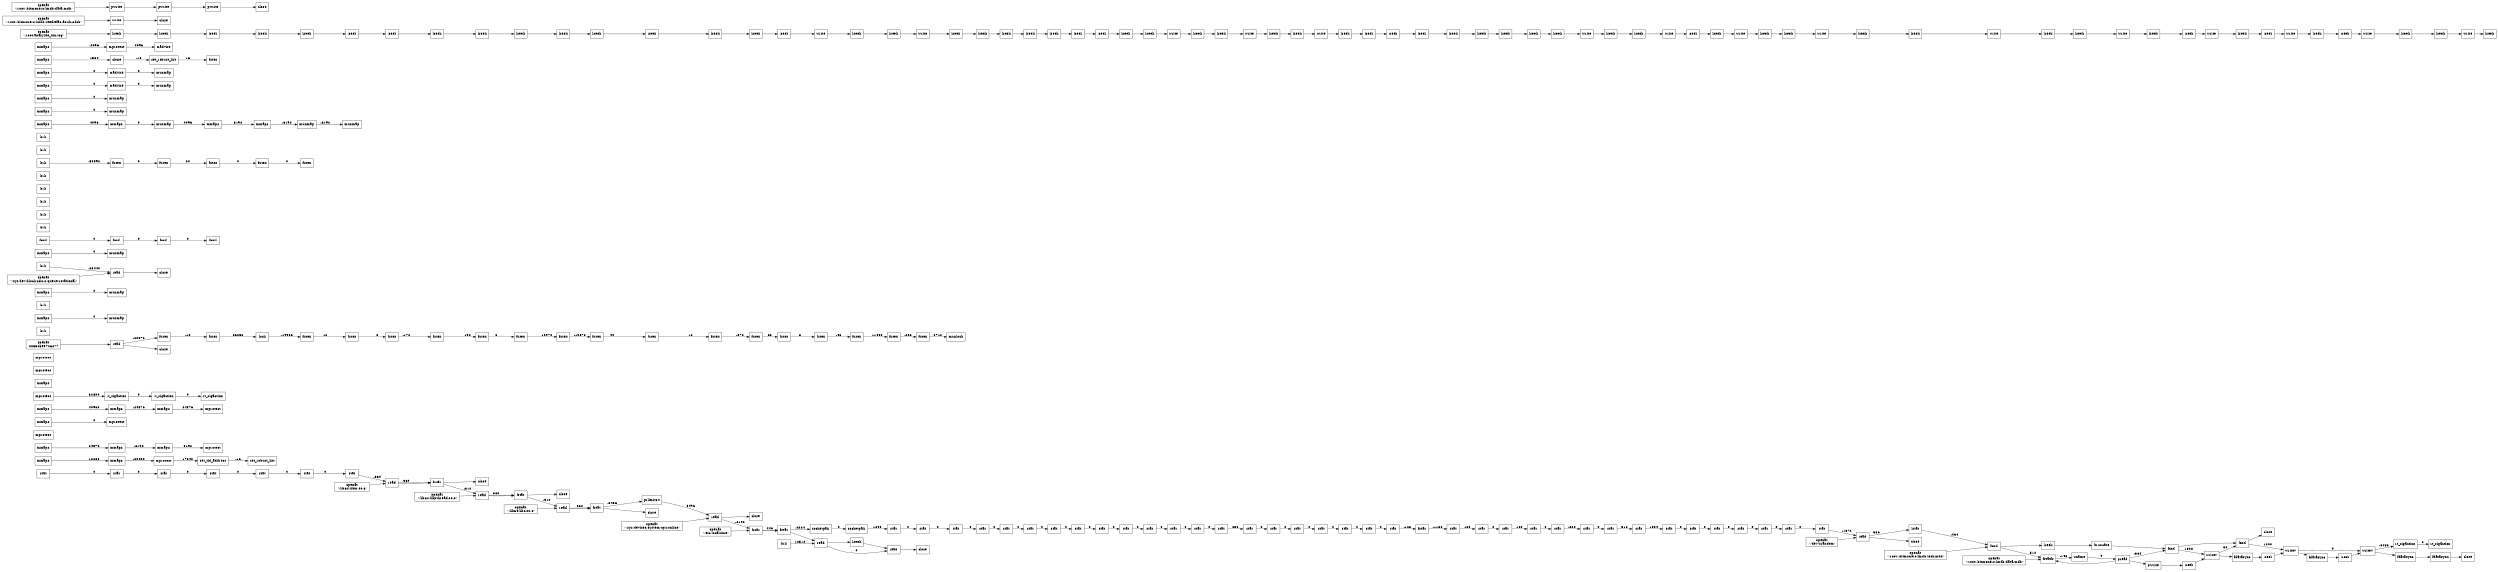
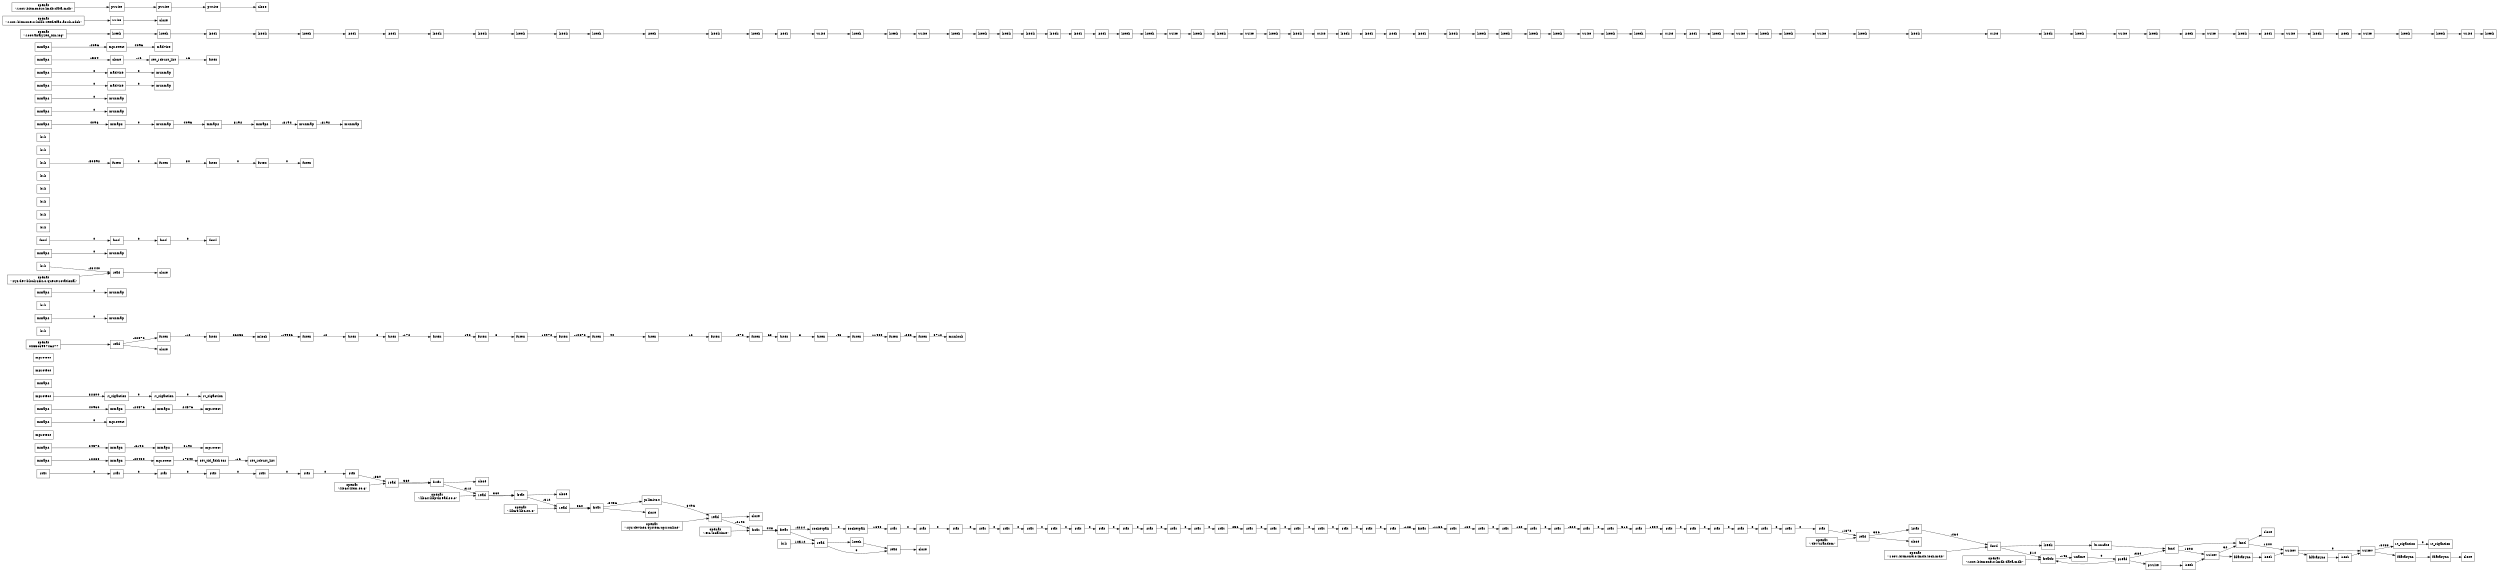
  digraph {
    rankdir=LR
    node [shape=box]
    n1 [label=stat]
    n2 [label=stat]
    n3 [label=stat]
    n4 [label=stat]
    n5 [label=stat]
    n6 [label=stat]
    n7 [label=stat]
    n8 [label=read]
    n9 [label=fstat]
    n10 [label=read]
    n11 [label=close]
    n12 [label=fstat]
    n13 [label=read]
    n14 [label=close]
    n15 [label=fstat]
    n16 [label=prlimit64]
    n17 [label=close]
    n18 [label=read]
    n19 [label=fstat]
    n20 [label=close]
    n21 [label=fstat]
    n22 [label=socketpair]
    n23 [label=read]
    n24 [label=socketpair]
    n25 [label=read]
    n26 [label=lseek]
    n27 [label=stat]
    n28 [label=stat]
    n29 [label=stat]
    n30 [label=stat]
    n31 [label=stat]
    n32 [label=stat]
    n33 [label=stat]
    n34 [label=stat]
    n35 [label=stat]
    n36 [label=stat]
    n37 [label=stat]
    n38 [label=stat]
    n39 [label=stat]
    n40 [label=stat]
    n41 [label=stat]
    n42 [label=stat]
    n43 [label=stat]
    n44 [label=stat]
    n45 [label=stat]
    n46 [label=stat]
    n47 [label=stat]
    n48 [label=fstat]
    n49 [label=stat]
    n50 [label=stat]
    n51 [label=stat]
    n52 [label=stat]
    n53 [label=stat]
    n54 [label=stat]
    n55 [label=stat]
    n56 [label=stat]
    n57 [label=stat]
    n58 [label=stat]
    n59 [label=stat]
    n60 [label=stat]
    n61 [label=stat]
    n62 [label=stat]
    n63 [label=stat]
    n64 [label=read]
    n65 [label=lstat]
    n66 [label=close]
    n67 [label=fcntl]
    n68 [label=fstatfs]
    n69 [label=lseek]
    n70 [label=uname]
    n71 [label=ftruncate]
    n72 [label=pread]
    n73 [label=fcntl]
    n74 [label=pwrite]
    n75 [label=writev]
    n76 [label=fcntl]
    n77 [label=lseek]
    n78 [label=fdatasync]
    n79 [label=writev]
    n80 [label=close]
    n81 [label=lseek]
    n82 [label=writev]
    n83 [label=fdatasync]
    n84 [label=rt_sigaction]
    n85 [label=fdatasync]
    n86 [label=lseek]
    n87 [label=rt_sigaction]
    n88 [label=fdatasync]
    n89 [label=mmap2]
    n90 [label=mmap2]
    n91 [label=mprotect]
    n92 [label=set_tid_address]
    n93 [label=set_robust_list]
    n94 [label=mmap2]
    n95 [label=mmap2]
    n96 [label=mmap2]
    n97 [label=mprotect]
    n98 [label=mprotect]
    n99 [label=mmap2]
    n100 [label=mprotect]
    n101 [label=mmap2]
    n102 [label=mmap2]
    n103 [label=mmap2]
    n104 [label=mprotect]
    n105 [label=mprotect]
    n106 [label=rt_sigaction]
    n107 [label=rt_sigaction]
    n108 [label=rt_sigaction]
    n109 [label=mmap2]
    n110 [label=mprotect]
    n111 [label=mprotect]
    n112 [label="openat\n 0x55c699746277"]
    n113 [label=read]
    n114 [label=futex]
    n115 [label=close]
    n116 [label=futex]
-   n117 [label=lock]
+   n117 [label=mlock]
    n118 [label=futex]
    n119 [label=futex]
    n120 [label=futex]
    n121 [label=futex]
    n122 [label=futex]
    n123 [label=futex]
    n124 [label=futex]
    n125 [label=futex]
    n126 [label=futex]
    n127 [label=futex]
    n128 [label=futex]
    n129 [label=futex]
    n130 [label=futex]
    n131 [label=futex]
    n132 [label=futex]
    n133 [label=futex]
    n134 [label=munlock]
    n135 [label=brk]
    n136 [label=mmap2]
    n137 [label=munmap]
    n138 [label=brk]
    n139 [label=mmap2]
    n140 [label=munmap]
    n141 [label=brk]
    n142 [label=close]
    n143 [label=brk]
    n144 [label=read]
    n145 [label=close]
    n146 [label=mmap2]
    n147 [label=munmap]
    n148 [label=fcntl]
    n149 [label=fcntl]
    n150 [label=fcntl]
    n151 [label=fcntl]
    n152 [label=brk]
    n153 [label=brk]
    n154 [label=brk]
    n155 [label=brk]
    n156 [label=brk]
    n157 [label=brk]
    n158 [label=futex]
    n159 [label=futex]
    n160 [label=futex]
    n161 [label=futex]
    n162 [label=futex]
    n163 [label=brk]
    n164 [label=brk]
    n165 [label=mmap2]
    n166 [label=mmap2]
    n167 [label=munmap]
    n168 [label=mmap2]
    n169 [label=mmap2]
    n170 [label=munmap]
    n171 [label=munmap]
    n172 [label=mmap2]
    n173 [label=munmap]
    n174 [label=mmap2]
    n175 [label=munmap]
    n176 [label=mmap2]
    n177 [label=madvise]
    n178 [label=munmap]
    n179 [label=mmap2]
    n180 [label=madvise]
    n181 [label=munmap]
    n182 [label=mmap2]
    n183 [label=clone]
    n184 [label=set_robust_list]
    n185 [label=futex]
    n186 [label=mmap2]
    n187 [label=mprotect]
    n188 [label=madvise]
    n189 [label="openat\n \"/lib64/libm.so.6\""]
    n190 [label="openat\n \"/lib64/libpthread.so.0\""]
    n191 [label="openat\n \"/lib64/libc.so.6\""]
    n192 [label="openat\n \"/sys/devices/system/cpu/online\""]
    n193 [label="openat\n \"/etc/localtime\""]
    n194 [label="openat\n \"/root/analyzed_bin.log\""]
    n195 [label=lseek]
    n196 [label=lseek]
    n197 [label=lseek]
    n198 [label=lseek]
    n199 [label=lseek]
    n200 [label=lseek]
    n201 [label=lseek]
    n202 [label=lseek]
    n203 [label=lseek]
    n204 [label=lseek]
    n205 [label=lseek]
    n206 [label=lseek]
    n207 [label=lseek]
    n208 [label=lseek]
    n209 [label=lseek]
    n210 [label=lseek]
    n211 [label=write]
    n212 [label=lseek]
    n213 [label=lseek]
    n214 [label=write]
    n215 [label=lseek]
    n216 [label=lseek]
    n217 [label=lseek]
    n218 [label=lseek]
    n219 [label=lseek]
    n220 [label=lseek]
    n221 [label=lseek]
    n222 [label=lseek]
    n223 [label=lseek]
    n224 [label=write]
    n225 [label=lseek]
    n226 [label=lseek]
    n227 [label=write]
    n228 [label=lseek]
    n229 [label=lseek]
    n230 [label=write]
    n231 [label=lseek]
    n232 [label=lseek]
    n233 [label=lseek]
    n234 [label=lseek]
    n235 [label=lseek]
    n236 [label=lseek]
    n237 [label=lseek]
    n238 [label=lseek]
    n239 [label=lseek]
    n240 [label=write]
    n241 [label=lseek]
    n242 [label=lseek]
    n243 [label=write]
    n244 [label=lseek]
    n245 [label=lseek]
    n246 [label=write]
    n247 [label=lseek]
    n248 [label=lseek]
    n249 [label=write]
    n250 [label=lseek]
    n251 [label=lseek]
    n252 [label=write]
    n253 [label=lseek]
    n254 [label=lseek]
    n255 [label=write]
    n256 [label=lseek]
    n257 [label=lseek]
    n258 [label=write]
    n259 [label=lseek]
    n260 [label=lseek]
    n261 [label=write]
    n262 [label=lseek]
    n263 [label=lseek]
    n264 [label=write]
    n265 [label=lseek]
    n266 [label=lseek]
    n267 [label=write]
    n268 [label=lseek]
    n269 [label="openat\n \"/sys/dev/block/254:0/queue/rotational\""]
    n270 [label="openat\n \"/dev/urandom\""]
    n271 [label="openat\n \"/root/.bitmonero/lmdb/49ef-9fa8-a32b-8dcb\""]
    n272 [label=write]
    n273 [label=close]
    n274 [label="openat\n \"/root/.bitmonero/lmdb/lock.mdb\""]
    n275 [label="openat\n \"/root/.bitmonero/lmdb/data.mdb\""]
    n276 [label=close]
    n277 [label="openat\n \"/root/.bitmonero/lmdb/data.mdb\""]
    n278 [label=pwrite]
    n279 [label=pwrite]
    n280 [label=pwrite]
    n281 [label=close]
    n1 -> n2 [label=0]
    n2 -> n3 [label=0]
    n3 -> n4 [label=0]
    n4 -> n5 [label=0]
    n5 -> n6 [label=0]
    n6 -> n7 [label=0]
    n7 -> n8 [label=-360]
    n8 -> n9 [label=360]
    n8 -> n9
    n9 -> n10 [label=-312]
    n9 -> n11
    n10 -> n12 [label=360]
    n10 -> n12
    n12 -> n13 [label=-312]
    n12 -> n14
    n13 -> n15 [label=360]
    n13 -> n15
    n15 -> n16 [label=-3456]
    n15 -> n17
    n16 -> n18 [label=8496]
    n18 -> n19 [label=-2192]
    n18 -> n20
    n19 -> n21 [label=448]
    n19 -> n21
    n21 -> n22 [label=-4224]
    n21 -> n23
    n22 -> n24 [label=0]
    n23 -> n25 [label=0]
    n23 -> n26
    n24 -> n27 [label=1648]
    n25 -> n142
    n26 -> n25
    n27 -> n28 [label=0]
    n28 -> n29 [label=0]
    n29 -> n30 [label=0]
    n30 -> n31 [label=0]
    n31 -> n32 [label=0]
    n32 -> n33 [label=0]
    n33 -> n34 [label=0]
    n34 -> n35 [label=0]
    n35 -> n36 [label=0]
    n36 -> n37 [label=0]
    n37 -> n38 [label=0]
    n38 -> n39 [label=0]
    n39 -> n40 [label=0]
    n40 -> n41 [label=256]
    n41 -> n42 [label=0]
    n42 -> n43 [label=0]
    n43 -> n44 [label=0]
    n44 -> n45 [label=0]
    n45 -> n46 [label=0]
    n46 -> n47 [label=0]
    n47 -> n48 [label=-128]
    n48 -> n49 [label=-1136]
    n49 -> n50 [label=160]
    n50 -> n51 [label=0]
    n51 -> n52 [label=160]
    n52 -> n53 [label=0]
    n53 -> n54 [label=-320]
    n54 -> n55 [label=0]
    n55 -> n56 [label=512]
    n56 -> n57 [label=1504]
    n57 -> n58 [label=0]
    n58 -> n59 [label=0]
    n59 -> n60 [label=0]
    n60 -> n61 [label=0]
    n61 -> n62 [label=0]
    n62 -> n63 [label=0]
    n63 -> n64 [label=-1872]
    n64 -> n65 [label=336]
    n64 -> n66
    n65 -> n67 [label=-464]
    n67 -> n68 [label=512]
    n67 -> n69
    n68 -> n70 [label=-146]
    n69 -> n71
    n70 -> n72 [label=0]
    n71 -> n73
    n72 -> n68
    n72 -> n73 [label=-384]
    n72 -> n74
    n73 -> n75 [label=1808]
    n73 -> n76
    n74 -> n77
    n75 -> n76 [label=32]
    n75 -> n78
    n76 -> n79 [label=1200]
    n76 -> n80
    n77 -> n75
    n78 -> n81
    n79 -> n82 [label=0]
    n79 -> n83
    n81 -> n79
    n82 -> n84 [label=-3488]
    n82 -> n85
    n83 -> n86
    n84 -> n87 [label=0]
    n85 -> n88
    n86 -> n82
    n88 -> n276
    n89 -> n90 [label=12288]
    n90 -> n91 [label=-20480]
    n91 -> n92 [label=17840]
    n92 -> n93 [label=-16]
    n94 -> n95 [label=24576]
    n95 -> n96 [label=-8192]
    n96 -> n97 [label=8192]
    n99 -> n100 [label=0]
    n101 -> n102 [label=40960]
    n102 -> n103 [label=-24576]
    n103 -> n104 [label=24576]
    n105 -> n106 [label=32800]
    n106 -> n107 [label=0]
    n107 -> n108 [label=0]
    n112 -> n113
    n113 -> n114 [label=-22372]
    n113 -> n115
    n114 -> n116 [label=-12]
    n116 -> n117 [label=26256]
    n117 -> n118 [label=-19936]
    n118 -> n119 [label=12]
    n119 -> n120 [label=8]
    n120 -> n121 [label=-172]
    n121 -> n122 [label=192]
    n122 -> n123 [label=8]
    n123 -> n124 [label=10972]
    n124 -> n125 [label=-10672]
    n125 -> n126 [label=40]
    n126 -> n127 [label=12]
    n127 -> n128 [label=-372]
    n128 -> n129 [label=68]
    n129 -> n130 [label=8]
    n130 -> n131 [label=-48]
    n131 -> n132 [label=11400]
    n132 -> n133 [label=-232]
    n133 -> n134 [label=8712]
    n136 -> n137 [label=0]
    n139 -> n140 [label=0]
    n141 -> n23 [label=12512]
    n143 -> n144 [label=-23440]
    n144 -> n145
    n146 -> n147 [label=0]
    n148 -> n149 [label=0]
    n149 -> n150 [label=0]
    n150 -> n151 [label=0]
    n157 -> n158 [label=-50592]
    n158 -> n159 [label=0]
    n159 -> n160 [label=80]
    n160 -> n161 [label=0]
    n161 -> n162 [label=0]
    n165 -> n166 [label=4096]
    n166 -> n167 [label=0]
    n167 -> n168 [label=4096]
    n168 -> n169 [label=8192]
    n169 -> n170 [label=-8192]
    n170 -> n171 [label=-8192]
    n172 -> n173 [label=0]
    n174 -> n175 [label=0]
    n176 -> n177 [label=0]
    n177 -> n178 [label=0]
    n179 -> n180 [label=0]
    n180 -> n181 [label=0]
    n182 -> n183 [label=1584]
    n183 -> n184 [label=-16]
    n184 -> n185 [label=16]
    n186 -> n187 [label=-4096]
    n187 -> n188 [label=4096]
    n189 -> n8
    n190 -> n10
    n191 -> n13
    n192 -> n18
    n193 -> n19
    n194 -> n195
    n195 -> n196
    n196 -> n197
    n197 -> n198
    n198 -> n199
    n199 -> n200
    n200 -> n201
    n201 -> n202
    n202 -> n203
    n203 -> n204
    n204 -> n205
    n205 -> n206
    n206 -> n207
    n207 -> n208
    n208 -> n209
    n209 -> n210
    n210 -> n211
    n211 -> n212
    n212 -> n213
    n213 -> n214
    n214 -> n215
    n215 -> n216
    n216 -> n217
    n217 -> n218
    n218 -> n219
    n219 -> n220
    n220 -> n221
    n221 -> n222
    n222 -> n223
    n223 -> n224
    n224 -> n225
    n225 -> n226
    n226 -> n227
    n227 -> n228
    n228 -> n229
    n229 -> n230
    n230 -> n231
    n231 -> n232
    n232 -> n233
    n233 -> n234
    n234 -> n235
    n235 -> n236
    n236 -> n237
    n237 -> n238
    n238 -> n239
    n239 -> n240
    n240 -> n241
    n241 -> n242
    n242 -> n243
    n243 -> n244
    n244 -> n245
    n245 -> n246
    n246 -> n247
    n247 -> n248
    n248 -> n249
    n249 -> n250
    n250 -> n251
    n251 -> n252
    n252 -> n253
    n253 -> n254
    n254 -> n255
    n255 -> n256
    n256 -> n257
    n257 -> n258
    n258 -> n259
    n259 -> n260
    n260 -> n261
    n261 -> n262
    n262 -> n263
    n263 -> n264
    n264 -> n265
    n265 -> n266
    n266 -> n267
    n267 -> n268
    n269 -> n144
    n270 -> n64
    n271 -> n272
    n272 -> n273
    n274 -> n67
    n275 -> n68
    n277 -> n278
    n278 -> n279
    n279 -> n280
    n280 -> n281
  }
